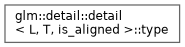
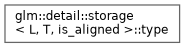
  digraph {
    rankdir=LR
-   n1 [color=grey40 fillcolor=white fontname=Helvetica fontsize=10 height=0.2 label="glm::detail::detail\l\< L, T, is_aligned \>::type" shape=box style=filled width=0.4]
+   n1 [color=grey40 fillcolor=white fontname=Helvetica fontsize=10 height=0.2 label="glm::detail::storage\l\< L, T, is_aligned \>::type" shape=box style=filled width=0.4]
  }
